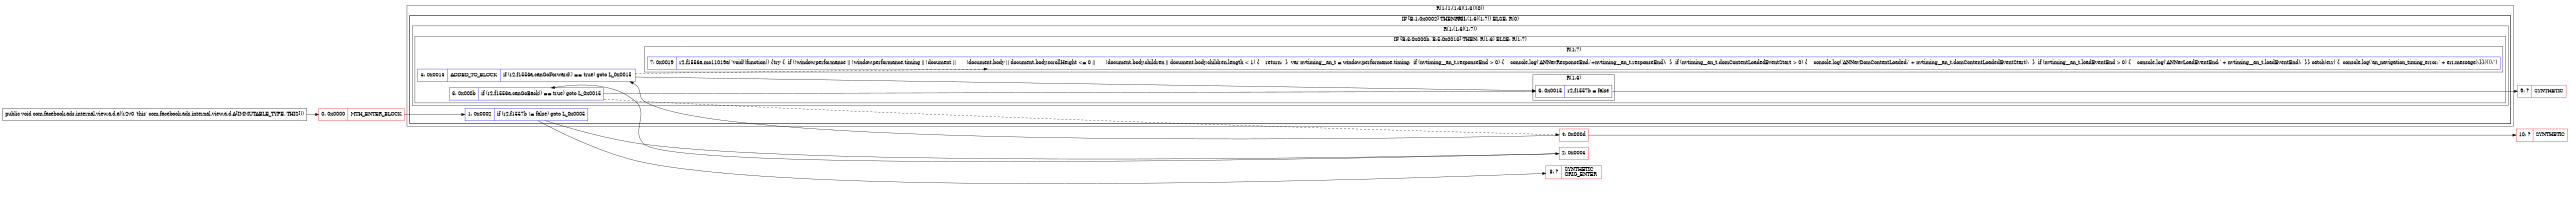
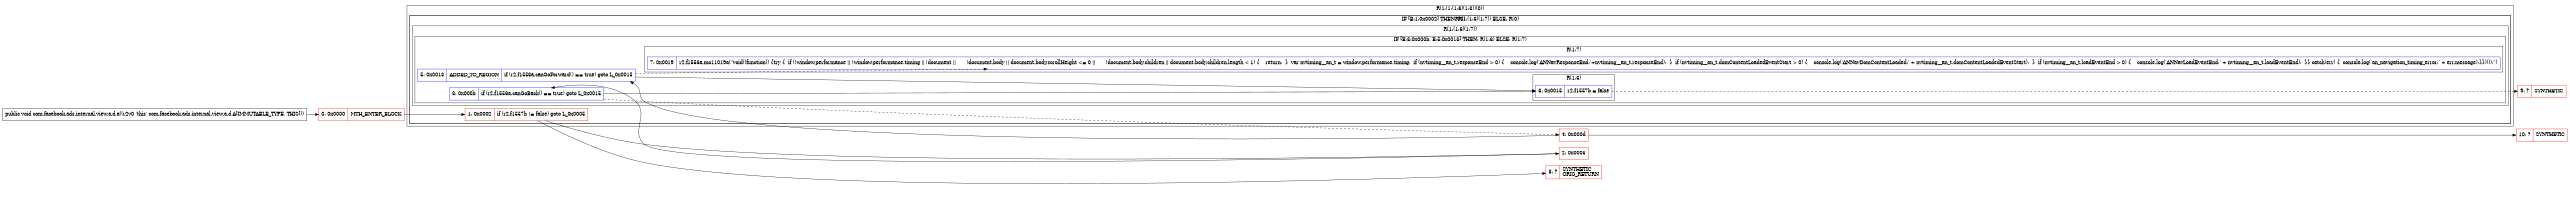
  digraph {
    rankdir=LR
    node [color=red shape=record]
    n1 [color=blue label="{6\:\ 0x0015|r2.f1557b = false\l}"]
    n2 [color=blue label="{7\:\ 0x0019|r2.f1556a.mo11019a(\"void((function() \{try \{  if (!window.performance \|\| !window.performance.timing \|\| !document \|\|       !document.body \|\| document.body.scrollHeight \<= 0 \|\|       !document.body.children \|\| document.body.children.length \< 1) \{    return;  \}  var nvtiming__an_t = window.performance.timing;  if (nvtiming__an_t.responseEnd \> 0) \{    console.log('ANNavResponseEnd:'+nvtiming__an_t.responseEnd);  \}  if (nvtiming__an_t.domContentLoadedEventStart \> 0) \{    console.log('ANNavDomContentLoaded:' + nvtiming__an_t.domContentLoadedEventStart);  \}  if (nvtiming__an_t.loadEventEnd \> 0) \{    console.log('ANNavLoadEventEnd:' + nvtiming__an_t.loadEventEnd);  \}\} catch(err) \{  console.log('an_navigation_timing_error:' + err.message);\}\})());\")\l}"]
    n3 [color=blue label="{3\:\ 0x000b|if (r2.f1556a.canGoBack() == true) goto L_0x0015\l}"]
-   n4 [color=blue label="{5\:\ 0x0013|ADDED_TO_BLOCK\l|if (r2.f1556a.canGoForward() == true) goto L_0x0015\l}"]
-   n5 [color=blue label="{1\:\ 0x0002|if (r2.f1557b != false) goto L_0x0005\l}"]
+   n4 [color=blue label="{5\:\ 0x0013|ADDED_TO_REGION\l|if (r2.f1556a.canGoForward() == true) goto L_0x0015\l}"]
+   n5 [label="{1\:\ 0x0002|if (r2.f1557b != false) goto L_0x0005\l}"]
    n6 [label="{9\:\ ?|SYNTHETIC\l}"]
    n7 [label="{4\:\ 0x000d}"]
    n8 [label="{2\:\ 0x0005}"]
-   n9 [label="{8\:\ ?|SYNTHETIC\lORIG_ENTER\l}"]
+   n9 [label="{8\:\ ?|SYNTHETIC\lORIG_RETURN\l}"]
    n10 [label="{10\:\ ?|SYNTHETIC\l}"]
    n11 [label="{0\:\ 0x0000|MTH_ENTER_BLOCK\l}"]
    n12 [label="{public void com.facebook.ads.internal.view.a.d.a((r2v0 'this' com.facebook.ads.internal.view.a.d A[IMMUTABLE_TYPE, THIS])) }" color=""]
    subgraph cluster_1 {
      label="R(1:(1:(1:6)(1:3))(0))"
      subgraph cluster_2 {
        label="IF [B:1:0x0002] THEN: R(1:(1:6)(1:7)) ELSE: R(0)"
        n5
        subgraph cluster_3 {
          label="R(1:(1:6)(1:7))"
          subgraph cluster_4 {
            label="IF [B:3:0x000b, B:5:0x0013] THEN: R(1:6) ELSE: R(1:7)"
            n3
            n4
            subgraph cluster_5 {
              label="R(1:6)"
              n1
            }
            subgraph cluster_6 {
              label="R(1:7)"
              n2
            }
          }
        }
        subgraph cluster_7 {
          label="R(0)"
        }
      }
    }
-   n1 -> n6
+   n1 -> n6 [style=dashed]
    n3 -> n1
    n3 -> n7 [style=dashed]
    n4 -> n1
    n4 -> n2 [style=dashed]
    n5 -> n8
    n5 -> n9 [style=solid]
    n7 -> n4
    n7 -> n10
    n8 -> n3
    n11 -> n5
    n12 -> n11
  }
